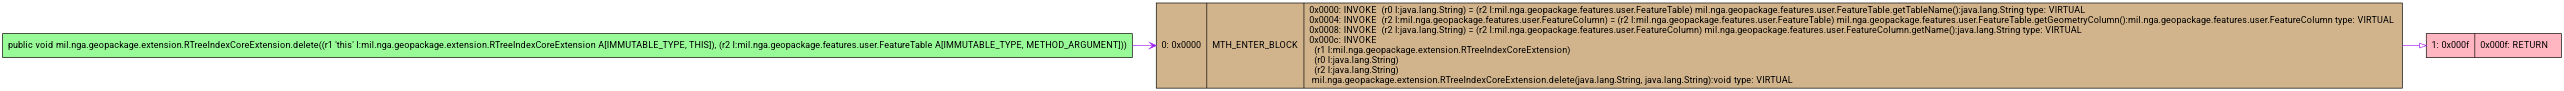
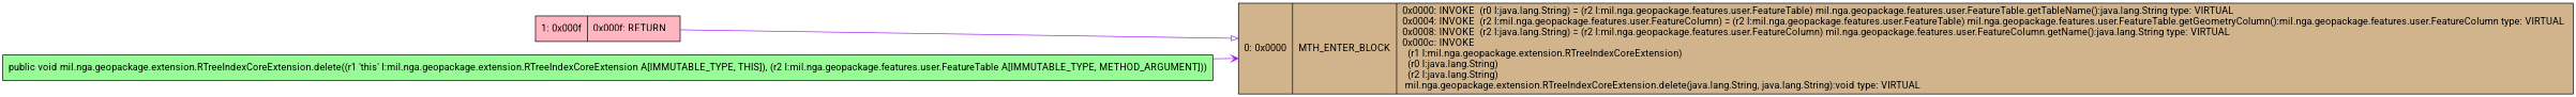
  digraph {
    rankdir=LR
    fontname=Roboto
    node [shape=record style=filled fontname=Roboto]
    edge [color=purple fontname=Roboto]
    n1 [label="{0\:\ 0x0000|MTH_ENTER_BLOCK\l|0x0000: INVOKE  (r0 I:java.lang.String) = (r2 I:mil.nga.geopackage.features.user.FeatureTable) mil.nga.geopackage.features.user.FeatureTable.getTableName():java.lang.String type: VIRTUAL \l0x0004: INVOKE  (r2 I:mil.nga.geopackage.features.user.FeatureColumn) = (r2 I:mil.nga.geopackage.features.user.FeatureTable) mil.nga.geopackage.features.user.FeatureTable.getGeometryColumn():mil.nga.geopackage.features.user.FeatureColumn type: VIRTUAL \l0x0008: INVOKE  (r2 I:java.lang.String) = (r2 I:mil.nga.geopackage.features.user.FeatureColumn) mil.nga.geopackage.features.user.FeatureColumn.getName():java.lang.String type: VIRTUAL \l0x000c: INVOKE  \l  (r1 I:mil.nga.geopackage.extension.RTreeIndexCoreExtension)\l  (r0 I:java.lang.String)\l  (r2 I:java.lang.String)\l mil.nga.geopackage.extension.RTreeIndexCoreExtension.delete(java.lang.String, java.lang.String):void type: VIRTUAL \l}" fillcolor=tan]
    n2 [label="{1\:\ 0x000f|0x000f: RETURN   \l}" fillcolor=lightpink]
    n3 [label="{public void mil.nga.geopackage.extension.RTreeIndexCoreExtension.delete((r1 'this' I:mil.nga.geopackage.extension.RTreeIndexCoreExtension A[IMMUTABLE_TYPE, THIS]), (r2 I:mil.nga.geopackage.features.user.FeatureTable A[IMMUTABLE_TYPE, METHOD_ARGUMENT])) }" fillcolor=palegreen]
-   n1 -> n2 [arrowhead=onormal]
+   n2 -> n1 [arrowhead=onormal]
    n3 -> n1 [arrowhead=vee]
  }
